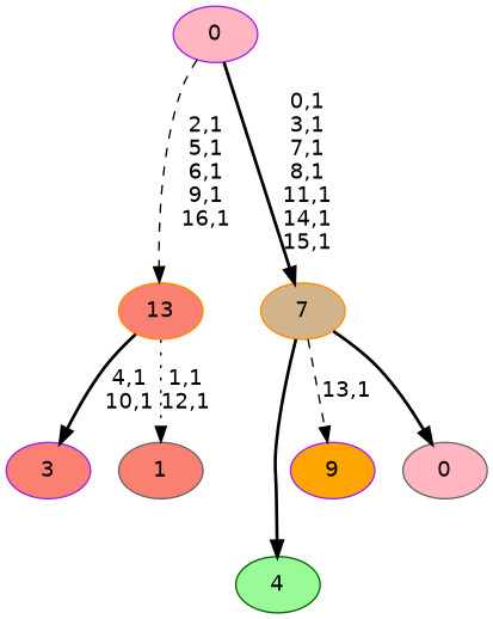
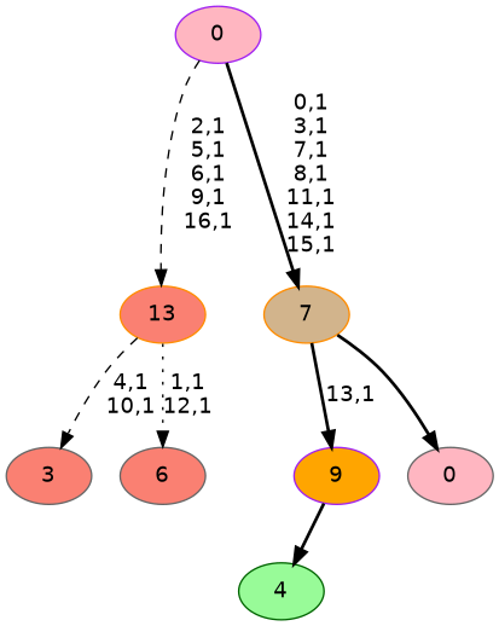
  digraph {
    fontname="DejaVu Sans"
    node [color=purple fillcolor=salmon fontname="DejaVu Sans" style=filled]
    edge [fontname="DejaVu Sans" style=bold]
    n1 [color=darkgreen fillcolor=palegreen label=4]
-   n2 [label=3]
+   n2 [color=gray40 label=3]
    n3 [fillcolor=orange label=9]
-   n4 [color=gray40 label=1]
+   n4 [color=gray40 label=6]
    13 [color=darkorange]
    n6 [color=gray40 fillcolor=lightpink label=0]
    7 [color=darkorange fillcolor=tan]
    0 [fillcolor=lightpink]
-   13 -> n2 [label="4,1\n10,1"]
+   13 -> n2 [label="4,1\n10,1" style=dashed]
    13 -> n4 [label="1,1\n12,1" style=dotted]
-   7 -> n1
-   7 -> n3 [label="13,1" style=dashed]
+   n3 -> n1
+   7 -> n3 [label="13,1"]
    7 -> n6
    0 -> 13 [label="2,1\n5,1\n6,1\n9,1\n16,1" style=dashed]
    0 -> 7 [label="0,1\n3,1\n7,1\n8,1\n11,1\n14,1\n15,1"]
  }
